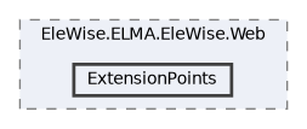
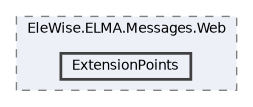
  digraph {
    compound=true
    n1 [color=grey25 fillcolor="#edf0f7" fontname=Helvetica fontsize=10 height=0.2 label=ExtensionPoints shape=box style="filled,bold" width=0.4]
    subgraph cluster_1 {
      bgcolor="#edf0f7"
      fontname=Helvetica
      fontsize=10
-     label="EleWise.ELMA.EleWise.Web"
+     label="EleWise.ELMA.Messages.Web"
      pencolor=grey50
      style="filled,dashed"
      n1
    }
  }
